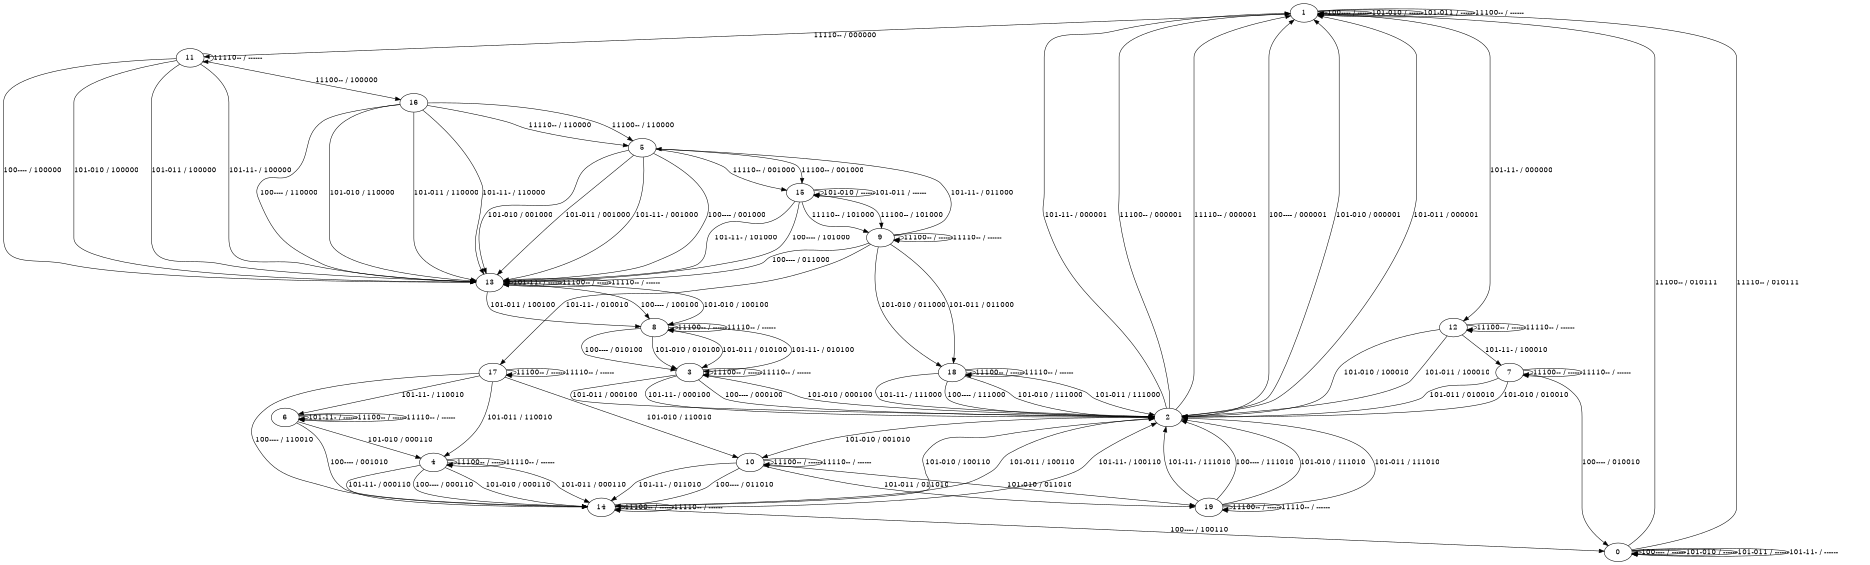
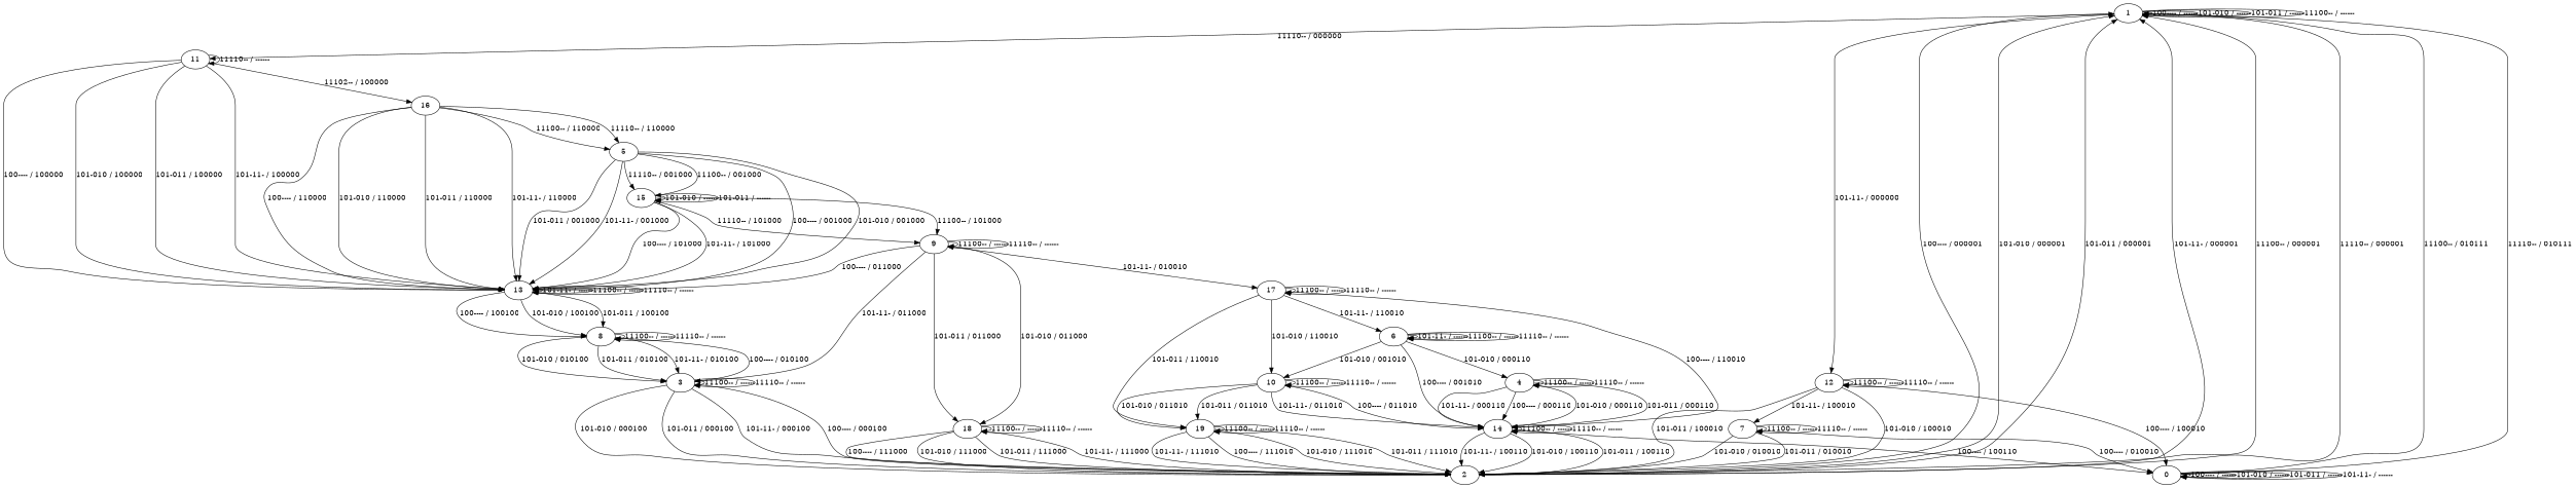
  digraph {
    1
    11
    12
    13
    16
    0
    2
    7
    3
    4
    14
    5
    15
    8
    9
    6
    10
    19
    17
    18
    1 -> 1 [label="100---- / ------"]
    1 -> 1 [label="101-010 / ------"]
    1 -> 1 [label="101-011 / ------"]
    1 -> 1 [label="11100-- / ------"]
    1 -> 11 [label="11110-- / 000000"]
    1 -> 12 [label="101-11- / 000000"]
    11 -> 11 [label="11110-- / ------"]
    11 -> 13 [label="100---- / 100000"]
    11 -> 13 [label="101-010 / 100000"]
    11 -> 13 [label="101-011 / 100000"]
    11 -> 13 [label="101-11- / 100000"]
-   11 -> 16 [label="11100-- / 100000"]
+   11 -> 16 [label="11102-- / 100000"]
    12 -> 12 [label="11100-- / ------"]
    12 -> 12 [label="11110-- / ------"]
+   12 -> 0 [label="100---- / 100010"]
    12 -> 2 [label="101-010 / 100010"]
    12 -> 2 [label="101-011 / 100010"]
    12 -> 7 [label="101-11- / 100010"]
    13 -> 13 [label="101-11- / ------"]
    13 -> 13 [label="11100-- / ------"]
    13 -> 13 [label="11110-- / ------"]
    13 -> 8 [label="100---- / 100100"]
    13 -> 8 [label="101-010 / 100100"]
    13 -> 8 [label="101-011 / 100100"]
    16 -> 13 [label="100---- / 110000"]
    16 -> 13 [label="101-010 / 110000"]
    16 -> 13 [label="101-011 / 110000"]
    16 -> 13 [label="101-11- / 110000"]
    16 -> 5 [label="11100-- / 110000"]
    16 -> 5 [label="11110-- / 110000"]
    0 -> 1 [label="11100-- / 010111"]
    0 -> 1 [label="11110-- / 010111"]
    0 -> 0 [label="100---- / ------"]
    0 -> 0 [label="101-010 / ------"]
    0 -> 0 [label="101-011 / ------"]
    0 -> 0 [label="101-11- / ------"]
    2 -> 1 [label="100---- / 000001"]
    2 -> 1 [label="101-010 / 000001"]
    2 -> 1 [label="101-011 / 000001"]
    2 -> 1 [label="101-11- / 000001"]
    2 -> 1 [label="11100-- / 000001"]
    2 -> 1 [label="11110-- / 000001"]
    7 -> 0 [label="100---- / 010010"]
    7 -> 2 [label="101-010 / 010010"]
    7 -> 2 [label="101-011 / 010010"]
    7 -> 7 [label="11100-- / ------"]
    7 -> 7 [label="11110-- / ------"]
    3 -> 2 [label="100---- / 000100"]
    3 -> 2 [label="101-010 / 000100"]
    3 -> 2 [label="101-011 / 000100"]
    3 -> 2 [label="101-11- / 000100"]
    3 -> 3 [label="11100-- / ------"]
    3 -> 3 [label="11110-- / ------"]
    4 -> 4 [label="11100-- / ------"]
    4 -> 4 [label="11110-- / ------"]
    4 -> 14 [label="100---- / 000110"]
    4 -> 14 [label="101-010 / 000110"]
    4 -> 14 [label="101-011 / 000110"]
    4 -> 14 [label="101-11- / 000110"]
    14 -> 0 [label="100---- / 100110"]
    14 -> 2 [label="101-010 / 100110"]
    14 -> 2 [label="101-011 / 100110"]
    14 -> 2 [label="101-11- / 100110"]
    14 -> 14 [label="11100-- / ------"]
    14 -> 14 [label="11110-- / ------"]
    5 -> 13 [label="100---- / 001000"]
    5 -> 13 [label="101-010 / 001000"]
    5 -> 13 [label="101-011 / 001000"]
    5 -> 13 [label="101-11- / 001000"]
    5 -> 15 [label="11100-- / 001000"]
    5 -> 15 [label="11110-- / 001000"]
    15 -> 13 [label="100---- / 101000"]
    15 -> 13 [label="101-11- / 101000"]
    15 -> 15 [label="101-010 / ------"]
    15 -> 15 [label="101-011 / ------"]
    15 -> 9 [label="11100-- / 101000"]
    15 -> 9 [label="11110-- / 101000"]
    8 -> 3 [label="100---- / 010100"]
    8 -> 3 [label="101-010 / 010100"]
    8 -> 3 [label="101-011 / 010100"]
    8 -> 3 [label="101-11- / 010100"]
    8 -> 8 [label="11100-- / ------"]
    8 -> 8 [label="11110-- / ------"]
    9 -> 13 [label="100---- / 011000"]
-   9 -> 5 [label="101-11- / 011000"]
+   9 -> 3 [label="101-11- / 011000"]
    9 -> 9 [label="11100-- / ------"]
    9 -> 9 [label="11110-- / ------"]
    9 -> 17 [label="101-11- / 010010"]
    9 -> 18 [label="101-010 / 011000"]
    9 -> 18 [label="101-011 / 011000"]
    6 -> 4 [label="101-010 / 000110"]
    6 -> 14 [label="100---- / 001010"]
    6 -> 6 [label="101-11- / ------"]
    6 -> 6 [label="11100-- / ------"]
    6 -> 6 [label="11110-- / ------"]
-   2 -> 10 [label="101-010 / 001010"]
+   6 -> 10 [label="101-010 / 001010"]
    10 -> 14 [label="100---- / 011010"]
    10 -> 14 [label="101-11- / 011010"]
    10 -> 10 [label="11100-- / ------"]
    10 -> 10 [label="11110-- / ------"]
    10 -> 19 [label="101-010 / 011010"]
    10 -> 19 [label="101-011 / 011010"]
    19 -> 2 [label="100---- / 111010"]
    19 -> 2 [label="101-010 / 111010"]
    19 -> 2 [label="101-011 / 111010"]
    19 -> 2 [label="101-11- / 111010"]
    19 -> 19 [label="11100-- / ------"]
    19 -> 19 [label="11110-- / ------"]
-   17 -> 4 [label="101-011 / 110010"]
+   17 -> 19 [label="101-011 / 110010"]
    17 -> 14 [label="100---- / 110010"]
    17 -> 6 [label="101-11- / 110010"]
    17 -> 10 [label="101-010 / 110010"]
    17 -> 17 [label="11100-- / ------"]
    17 -> 17 [label="11110-- / ------"]
    18 -> 2 [label="100---- / 111000"]
    18 -> 2 [label="101-010 / 111000"]
    18 -> 2 [label="101-011 / 111000"]
    18 -> 2 [label="101-11- / 111000"]
    18 -> 18 [label="11100-- / ------"]
    18 -> 18 [label="11110-- / ------"]
  }
